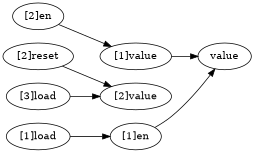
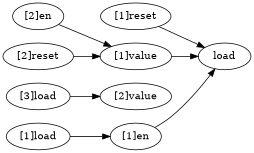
  strict digraph {
    rankdir=LR
    node [complexity=3 importance=1.375 rank=0.3125]
    "[2]en" [complexity=5 rank=0.275]
    "[1]value" [complexity=4 importance=1.25]
-   value [complexity=2 importance=0.625]
+   value [complexity=2 importance=0.625 label=load]
    "[2]reset" [complexity=5 importance=3.875 rank=0.775]
    "[2]value" [complexity=6 importance=1.875]
    "[1]load" [rank=0.458333333333]
    "[1]en" [importance=0.75 rank=0.25]
    "[3]load" [complexity=7 importance=3.875 rank=0.553571428571]
+   "[1]reset" [importance=2.0 rank=0.666666666667]
    "[2]en" -> "[1]value"
    "[1]value" -> value
-   "[2]reset" -> "[2]value"
+   "[2]reset" -> "[1]value"
    "[1]load" -> "[1]en"
    "[1]en" -> value
    "[3]load" -> "[2]value"
+   "[1]reset" -> value
  }
